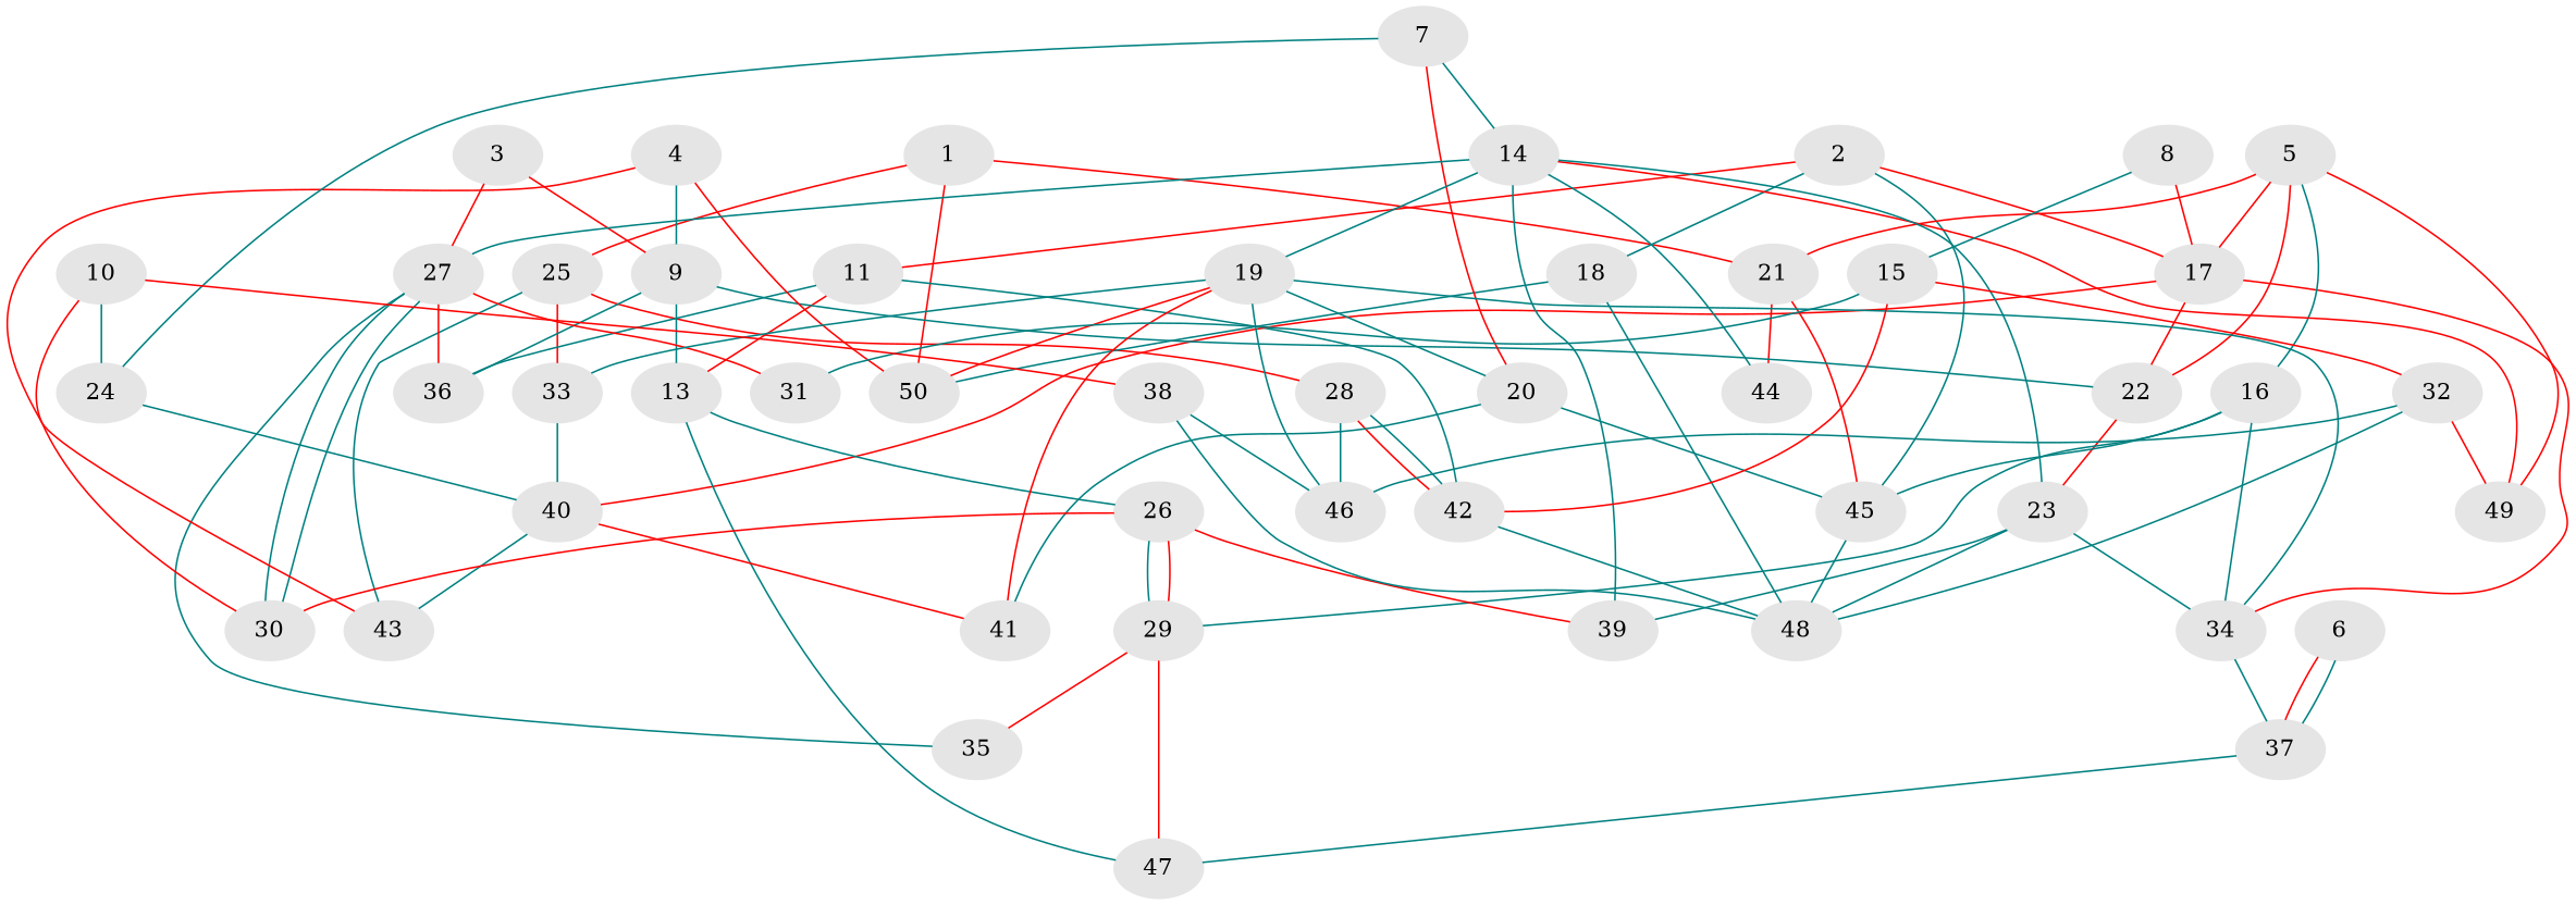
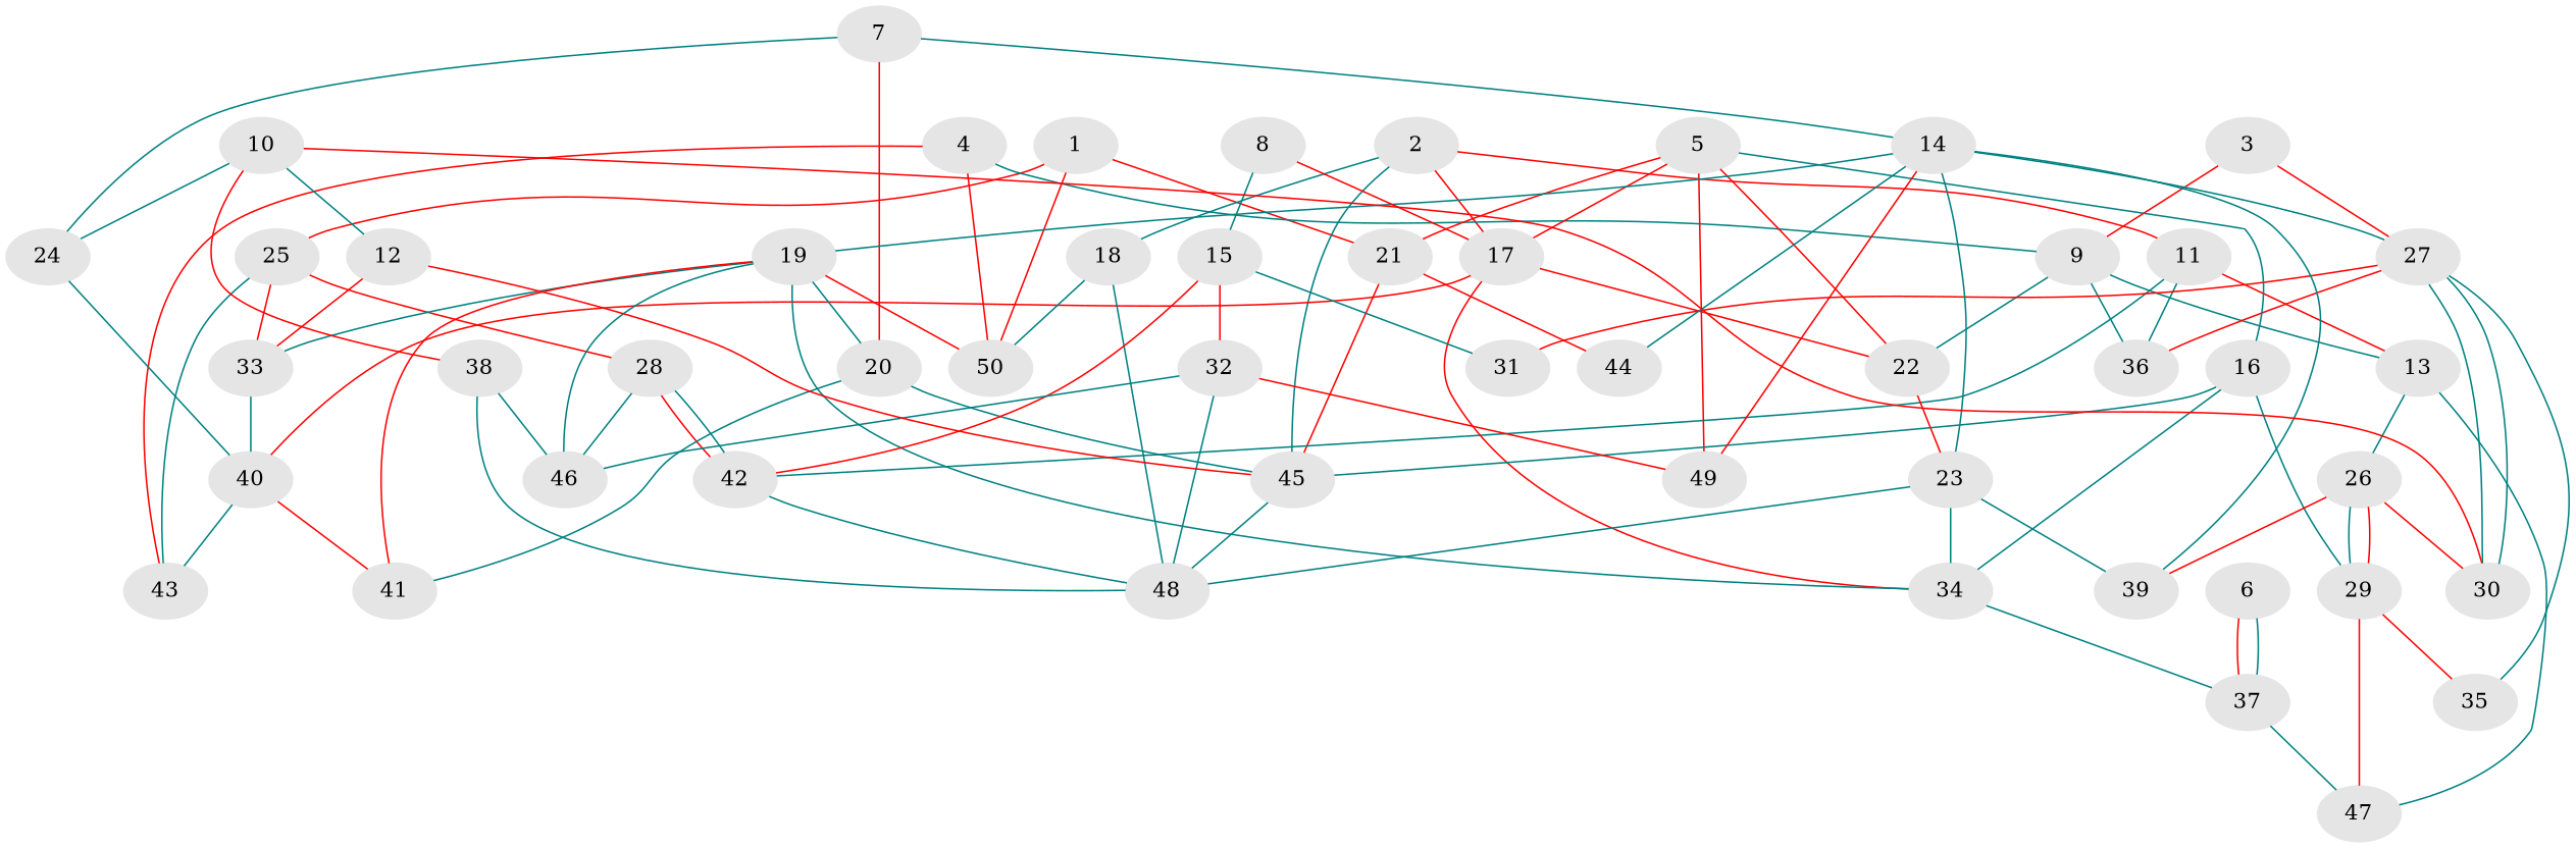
  graph {
    node [color=gray90 style=filled]
    edge [color=teal]
    1
    21
    25
    50
    45
    44
    43
    33
    28
    2
    11
    17
    18
    13
    36
    42
    22
    34
    40
    48
    3
    9
    27
    30
    31
    35
    4
    5
    16
    49
    29
    23
    6
    37
    47
    7
    14
    20
    24
    19
    39
    41
    8
    15
    32
    26
    10
+   12
    38
    46
    1 -- 21 [color=red]
    1 -- 25 [color=red]
    1 -- 50 [color=red]
    21 -- 45 [color=red]
    21 -- 44 [color=red]
    25 -- 43
    25 -- 33 [color=red]
    25 -- 28 [color=red]
    45 -- 48
    33 -- 40
    28 -- 42 [color=red]
    28 -- 42
    28 -- 46
    2 -- 45
    2 -- 11 [color=red]
    2 -- 17 [color=red]
    2 -- 18
    11 -- 13 [color=red]
    11 -- 36
    11 -- 42
    17 -- 22 [color=red]
    17 -- 34 [color=red]
    17 -- 40 [color=red]
    18 -- 50
    18 -- 48
    13 -- 47
    13 -- 26
    42 -- 48
    22 -- 23 [color=red]
    34 -- 37
    40 -- 43
    40 -- 41 [color=red]
    3 -- 9 [color=red]
    3 -- 27 [color=red]
    9 -- 13
    9 -- 36
    9 -- 22
    27 -- 36 [color=red]
    27 -- 30
    27 -- 30
    27 -- 31 [color=red]
    27 -- 35
    4 -- 50 [color=red]
    4 -- 43 [color=red]
    4 -- 9
    5 -- 21 [color=red]
    5 -- 17 [color=red]
    5 -- 22 [color=red]
    5 -- 16
    5 -- 49 [color=red]
    16 -- 45
    16 -- 34
    16 -- 29
    29 -- 35 [color=red]
    29 -- 47 [color=red]
    23 -- 34
    23 -- 48
    23 -- 39
    6 -- 37 [color=red]
    6 -- 37
    37 -- 47
    7 -- 14
    7 -- 20 [color=red]
    7 -- 24
    14 -- 44
    14 -- 27
    14 -- 49 [color=red]
    14 -- 23
    14 -- 19
    14 -- 39
    20 -- 45
    20 -- 41
    24 -- 40
    19 -- 50 [color=red]
    19 -- 33
    19 -- 34
    19 -- 20
    19 -- 41 [color=red]
    19 -- 46
    8 -- 17 [color=red]
    8 -- 15
    15 -- 42 [color=red]
    15 -- 31
    15 -- 32 [color=red]
    32 -- 48
    32 -- 49 [color=red]
    32 -- 46
    26 -- 30 [color=red]
    26 -- 29
    26 -- 29 [color=red]
    26 -- 39 [color=red]
    10 -- 30 [color=red]
    10 -- 24
+   10 -- 12
    10 -- 38 [color=red]
+   12 -- 45 [color=red]
+   12 -- 33 [color=red]
    38 -- 48
    38 -- 46
  }
